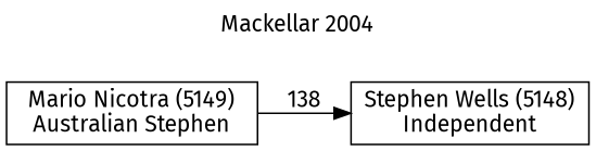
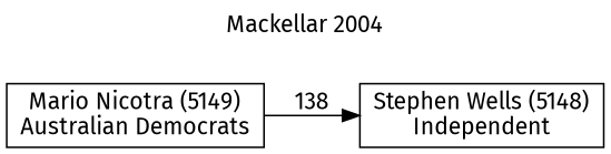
  digraph {
    label="Mackellar 2004"
    labelloc=t
    mclimit=10
    rankdir=LR
    fontname="Fira Sans"
    node [shape=box fontname="Fira Sans"]
    n1 [label="Stephen Wells (5148)\nIndependent"]
-   n2 [label="Mario Nicotra (5149)\nAustralian Stephen"]
+   n2 [label="Mario Nicotra (5149)\nAustralian Democrats"]
    n2 -> n1 [label=138 fontname="Fira Sans"]
  }
